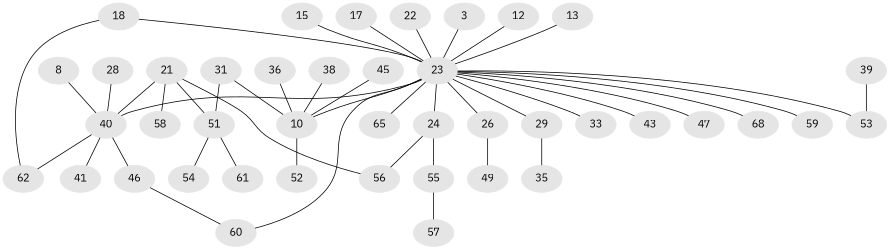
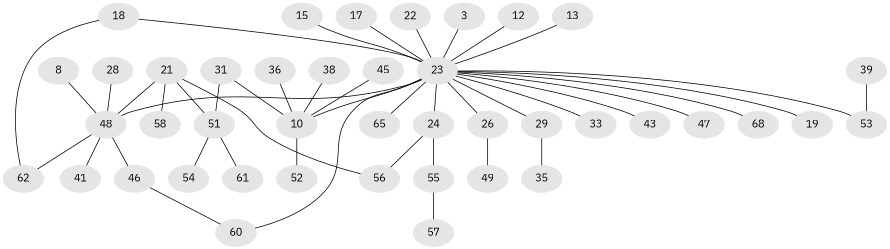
  graph {
    fontname="IBM Plex Sans"
    node [color=gray90 fontname="IBM Plex Sans" style=filled]
    edge [fontname="IBM Plex Sans"]
    23 [super="+9+2"]
-   40 [super="+4"]
+   40 [super="+4" label=48]
    24 [super="+19"]
    n4 [label=65]
    26
    29
    33
    43
    47
    n10 [label=68 super="+11"]
    n11 [label=10 super="+20+34+37"]
    53 [super="+44"]
-   59
+   59 [label=19]
    60 [super="+32"]
    3
    62
    41
    46
    8
    12 [super="+7"]
    13
    15
    17
    18
    21
    51
    56
    58
    54
    61
    22
    55
    49
    35
    52
    57
    28
    31
    36
    38
    39
    45
    23 -- 40 [weight=3]
    23 -- 24 [weight=3]
    23 -- n4
    23 -- 26
    23 -- 29
    23 -- 33
    23 -- 43
    23 -- 47
    23 -- n10
    23 -- n11 [weight=4]
    23 -- 53 [weight=5]
    23 -- 59
    23 -- 60
    40 -- 62
    40 -- 41
    40 -- 46
    24 -- 56
    24 -- 55
    26 -- 49
    29 -- 35
    n11 -- 52
    3 -- 23
    46 -- 60
    8 -- 40
    12 -- 23
    13 -- 23
    15 -- 23
    17 -- 23
    18 -- 23
    18 -- 62
    21 -- 40
    21 -- 51
    21 -- 56
    21 -- 58
    51 -- 54
    51 -- 61
    22 -- 23
    55 -- 57
    28 -- 40
    31 -- n11
    31 -- 51
    36 -- n11
    38 -- n11
    39 -- 53
    45 -- n11
  }
